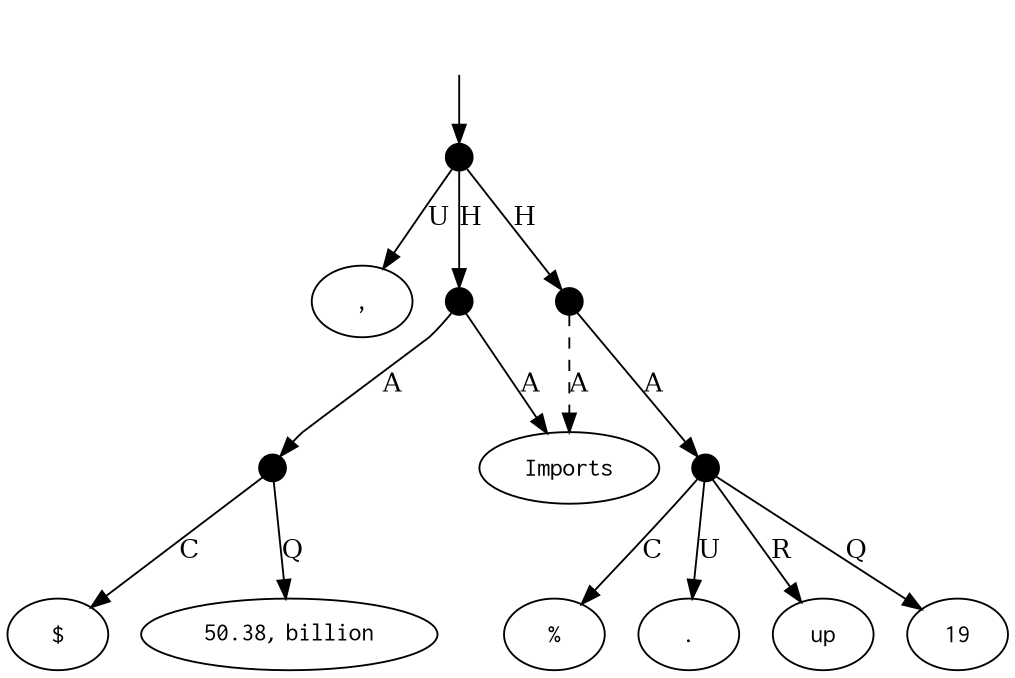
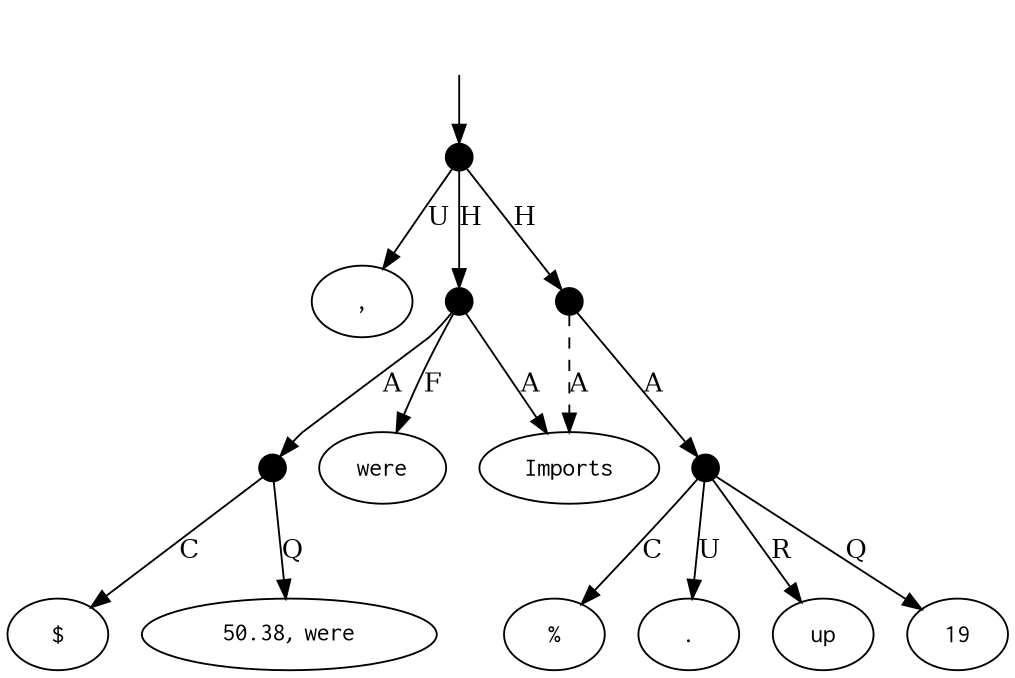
  digraph {
    top [style=invis]
    11 [shape=point width=0.2]
    n3 [label=<<table align="center" border="0" cellspacing="0"><tr><td colspan="2"><font face="Courier">,</font></td></tr></table>>]
    10 [shape=point width=0.2]
    13 [shape=point width=0.2]
    n6 [label=<<table align="center" border="0" cellspacing="0"><tr><td colspan="2"><font face="Courier">Imports</font></td></tr></table>>]
+   n7 [label=<<table align="center" border="0" cellspacing="0"><tr><td colspan="2"><font face="Courier">were</font></td></tr></table>>]
    12 [shape=point width=0.2]
    14 [shape=point width=0.2]
    n10 [label=<<table align="center" border="0" cellspacing="0"><tr><td colspan="2"><font face="Courier">$</font></td></tr></table>>]
-   n11 [label=<<table align="center" border="0" cellspacing="0"><tr><td colspan="2"><font face="Courier">50.38</font>,&nbsp;<font face="Courier">billion</font></td></tr></table>>]
+   n11 [label=<<table align="center" border="0" cellspacing="0"><tr><td colspan="2"><font face="Courier">50.38</font>,&nbsp;<font face="Courier">were</font></td></tr></table>>]
    n12 [label=<<table align="center" border="0" cellspacing="0"><tr><td colspan="2"><font face="Courier">up</font></td></tr></table>>]
    n13 [label=<<table align="center" border="0" cellspacing="0"><tr><td colspan="2"><font face="Courier">19</font></td></tr></table>>]
    n14 [label=<<table align="center" border="0" cellspacing="0"><tr><td colspan="2"><font face="Courier">%</font></td></tr></table>>]
    n15 [label=<<table align="center" border="0" cellspacing="0"><tr><td colspan="2"><font face="Courier">.</font></td></tr></table>>]
    top -> 11
    11 -> n3 [label=U]
    11 -> 10 [label=H]
    11 -> 13 [label=H]
    10 -> n6 [label=A]
+   10 -> n7 [label=F]
    10 -> 12 [label=A]
    13 -> n6 [label=A style=dashed]
    13 -> 14 [label=A]
    12 -> n10 [label=C]
    12 -> n11 [label=Q]
    14 -> n12 [label=R]
    14 -> n13 [label=Q]
    14 -> n14 [label=C]
    14 -> n15 [label=U]
  }
